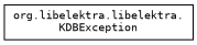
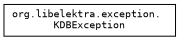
  digraph {
    rankdir=TB
    fontname="DejaVu Sans Mono"
-   n1 [color=black fillcolor=white fontname="DejaVu Sans Mono" fontsize=10 height=0.2 label="org.libelektra.libelektra.\lKDBException" shape=record style=filled width=0.4]
+   n1 [color=black fillcolor=white fontname="DejaVu Sans Mono" fontsize=10 height=0.2 label="org.libelektra.exception.\lKDBException" shape=record style=filled width=0.4]
  }
